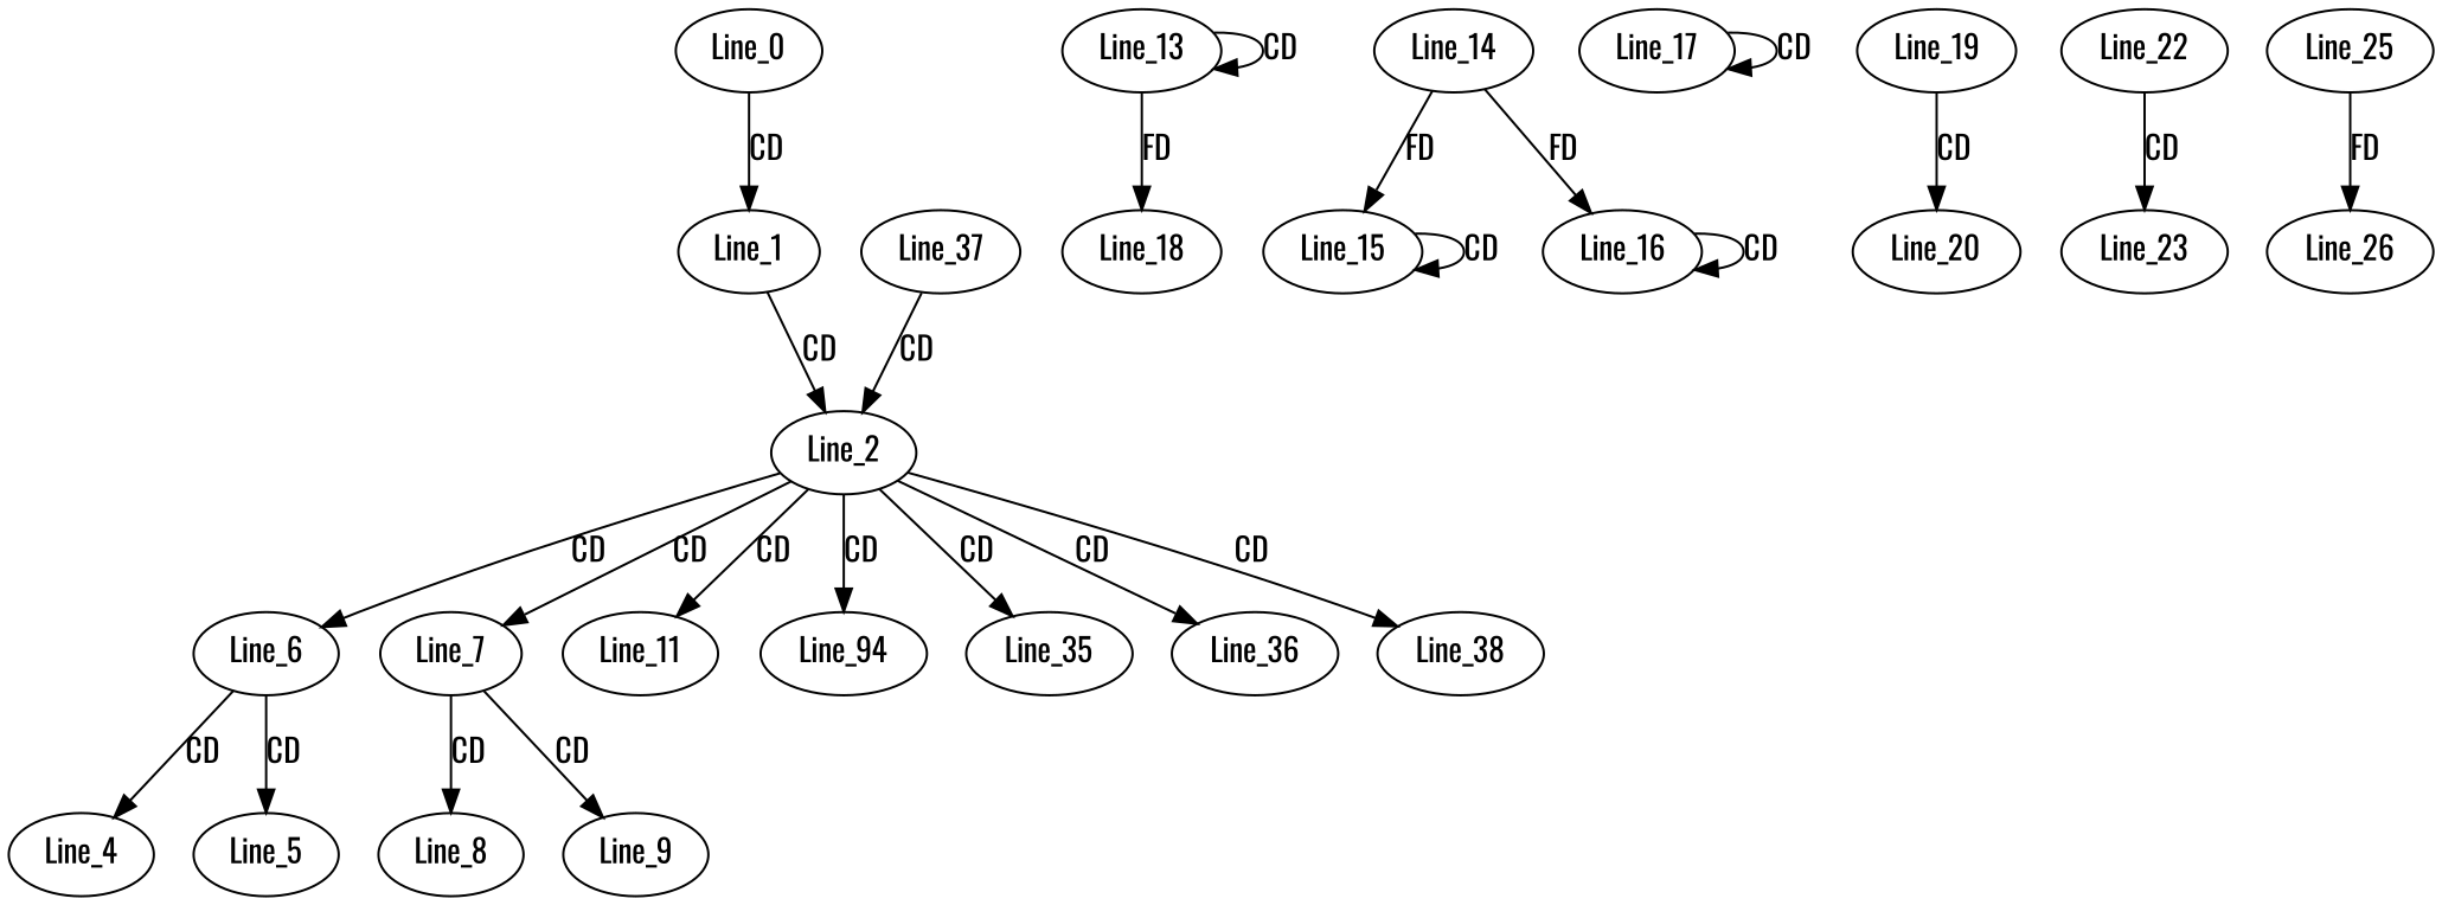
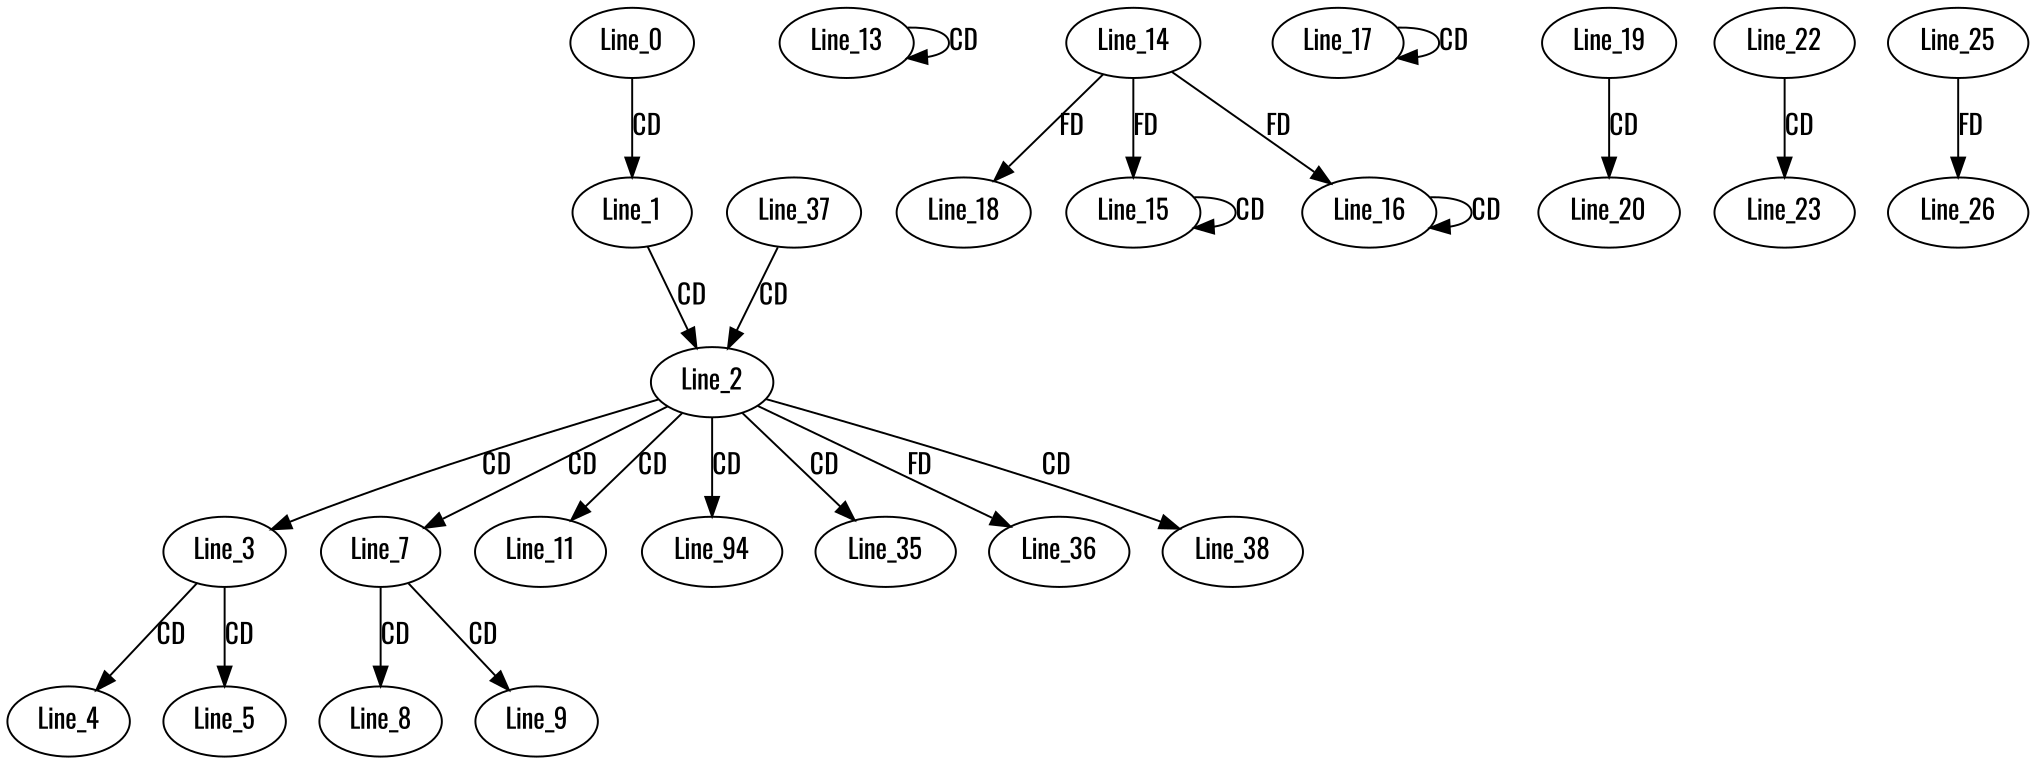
  digraph {
    fontname=Oswald
    node [fontname=Oswald]
    edge [fontname=Oswald]
    Line_0
    Line_1
    Line_2
-   Line_3 [label=Line_6]
+   Line_3
    Line_7
    Line_11
    n7 [label=Line_94]
    Line_35
    Line_36
    Line_38
    Line_4
    Line_5
    Line_8
    Line_9
    Line_37
    Line_13
    Line_18
    Line_15
    Line_14
    Line_16
    Line_17
    Line_19
    Line_20
    Line_22
    Line_23
    Line_25
    Line_26
    Line_0 -> Line_1 [label=CD]
    Line_1 -> Line_2 [label=CD]
    Line_2 -> Line_3 [label=CD]
    Line_2 -> Line_7 [label=CD]
    Line_2 -> Line_11 [label=CD]
    Line_2 -> n7 [label=CD]
    Line_2 -> Line_35 [label=CD]
-   Line_2 -> Line_36 [label=CD]
+   Line_2 -> Line_36 [label=FD]
    Line_2 -> Line_38 [label=CD]
    Line_3 -> Line_4 [label=CD]
    Line_3 -> Line_5 [label=CD]
    Line_7 -> Line_8 [label=CD]
    Line_7 -> Line_9 [label=CD]
    Line_37 -> Line_2 [label=CD]
    Line_13 -> Line_13 [label=CD]
-   Line_13 -> Line_18 [label=FD]
+   Line_14 -> Line_18 [label=FD]
    Line_15 -> Line_15 [label=CD]
    Line_14 -> Line_15 [label=FD]
    Line_14 -> Line_16 [label=FD]
    Line_16 -> Line_16 [label=CD]
    Line_17 -> Line_17 [label=CD]
    Line_19 -> Line_20 [label=CD]
    Line_22 -> Line_23 [label=CD]
    Line_25 -> Line_26 [label=FD]
  }
